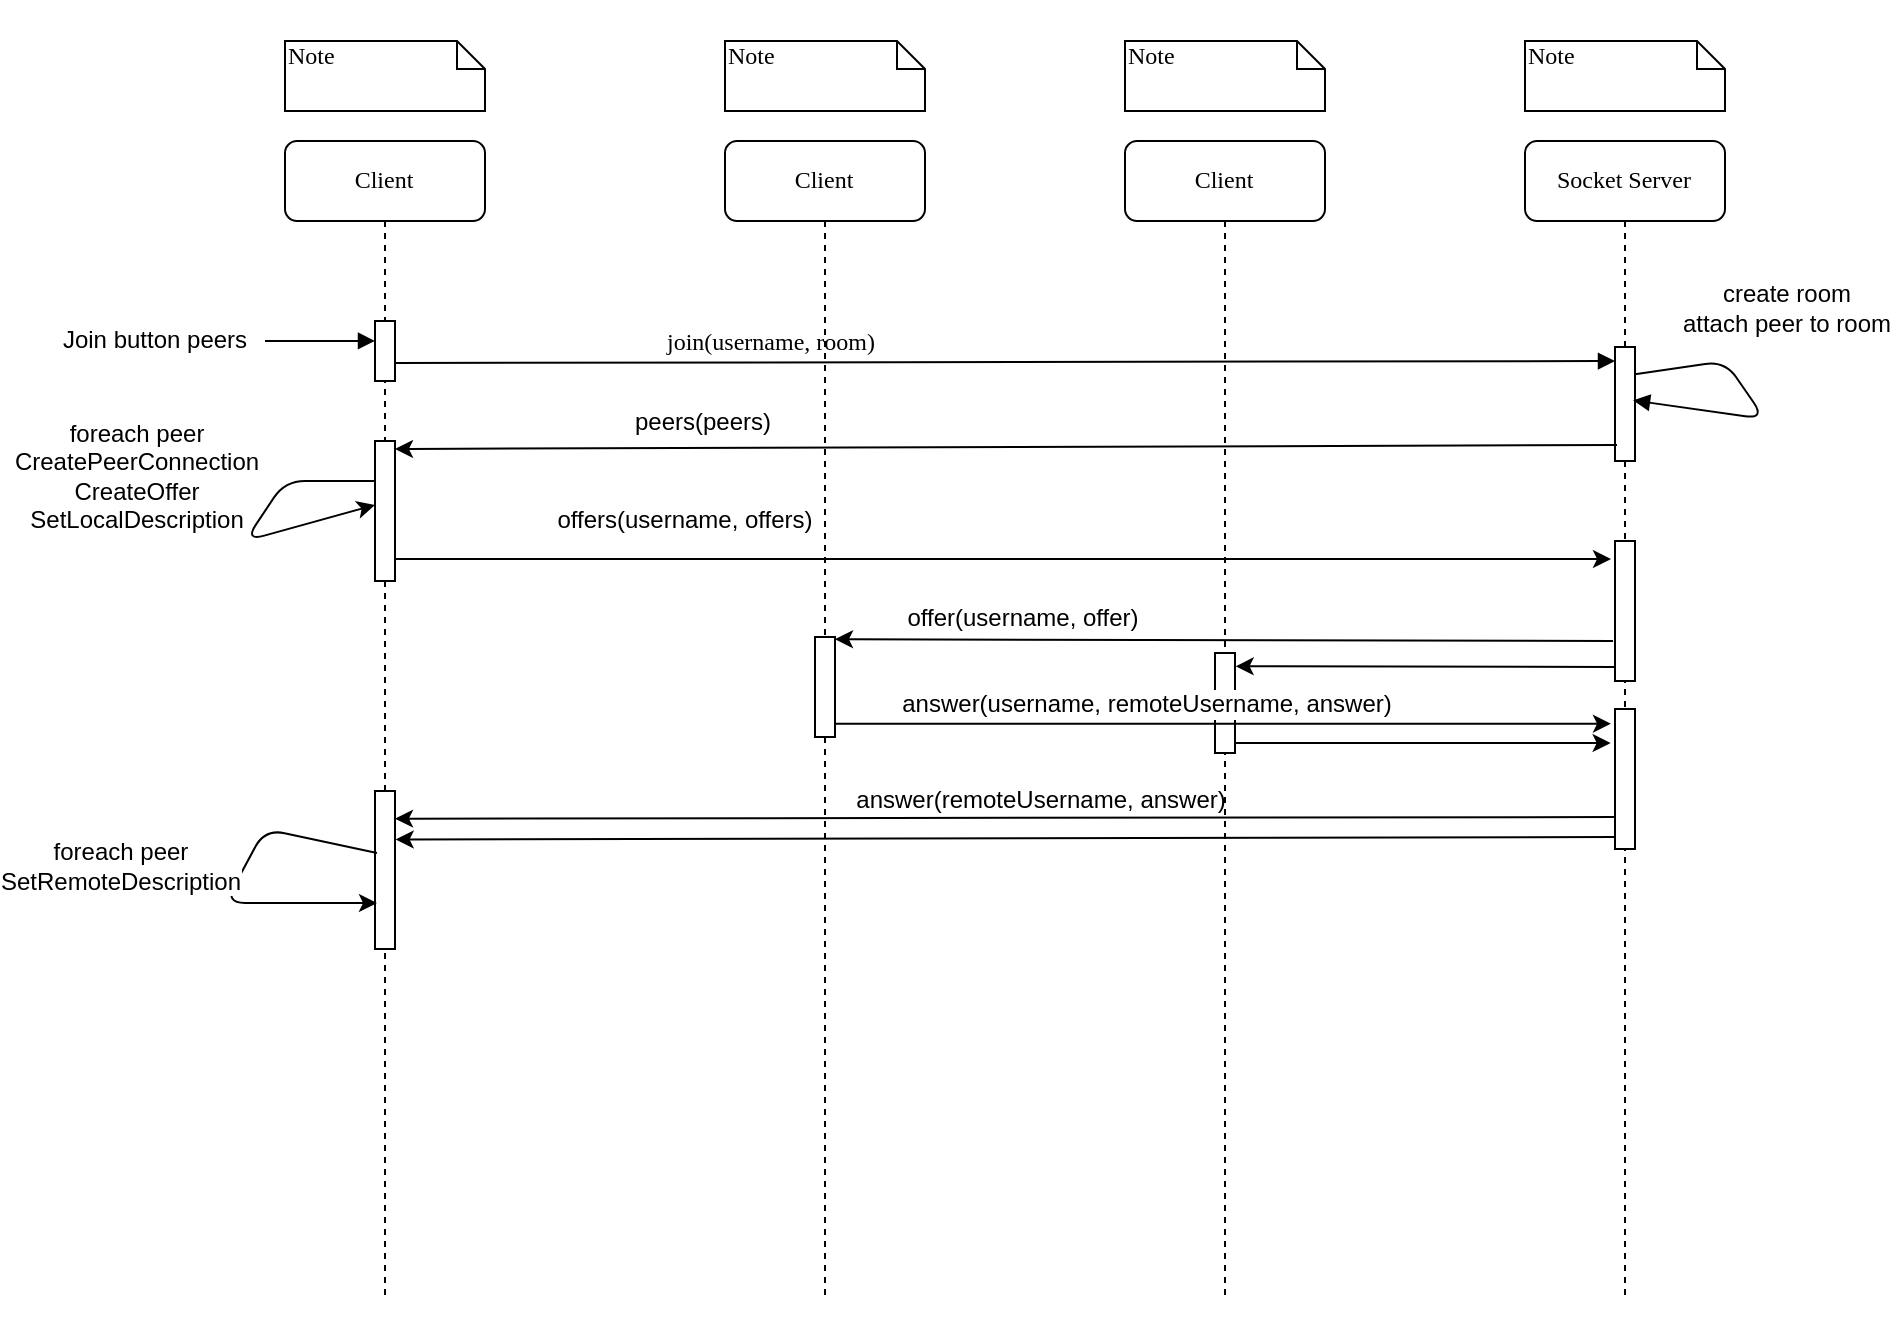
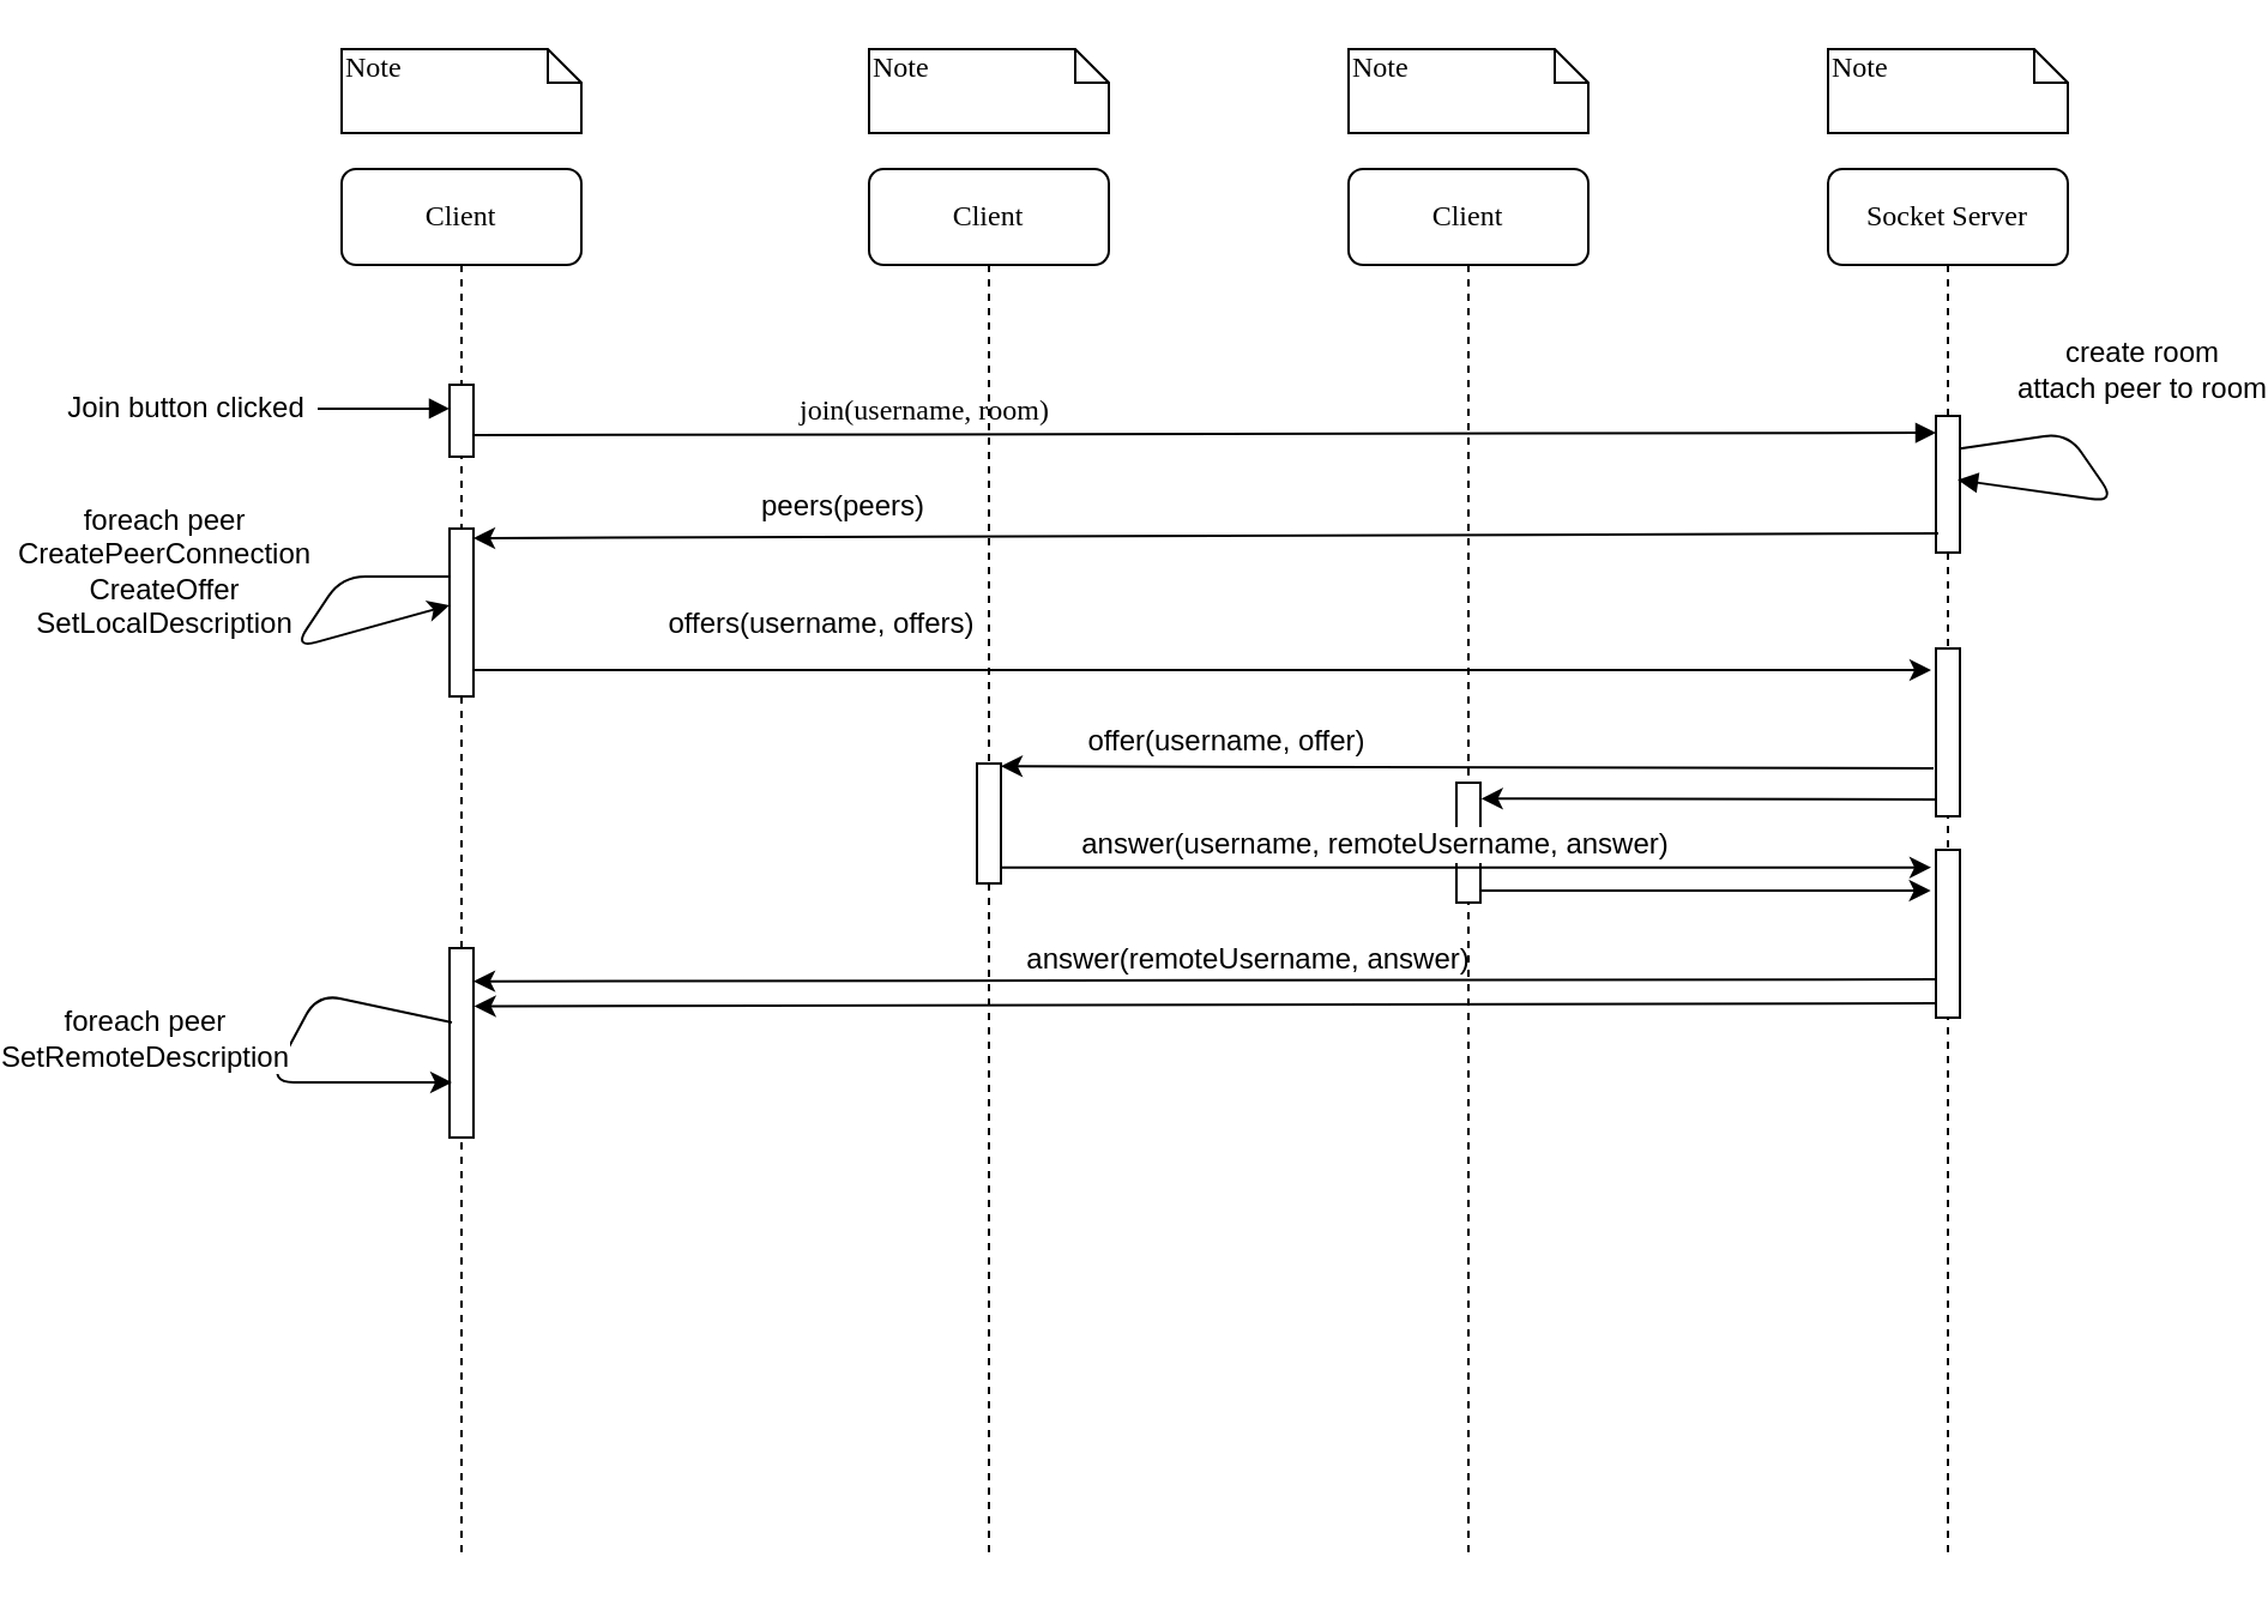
  <mxCell id="0" />
  <mxCell id="1" parent="0" />
  <mxCell id="2" value="Client" style="shape=umlLifeline;perimeter=lifelinePerimeter;whiteSpace=wrap;html=1;container=1;collapsible=0;recursiveResize=0;outlineConnect=0;rounded=1;shadow=0;comic=0;labelBackgroundColor=none;strokeWidth=1;fontFamily=Verdana;fontSize=12;align=center;" vertex="1" parent="1"><mxGeometry x="360" y="70" width="100" height="580" as="geometry" /></mxCell>
  <mxCell id="3" value="" style="html=1;points=[];perimeter=orthogonalPerimeter;rounded=0;shadow=0;comic=0;labelBackgroundColor=none;strokeWidth=1;fontFamily=Verdana;fontSize=12;align=center;" vertex="1" parent="2"><mxGeometry x="45" y="248" width="10" height="50" as="geometry" /></mxCell>
  <mxCell id="4" value="Socket Server" style="shape=umlLifeline;perimeter=lifelinePerimeter;whiteSpace=wrap;html=1;container=1;collapsible=0;recursiveResize=0;outlineConnect=0;rounded=1;shadow=0;comic=0;labelBackgroundColor=none;strokeWidth=1;fontFamily=Verdana;fontSize=12;align=center;" vertex="1" parent="1"><mxGeometry x="760" y="70" width="100" height="580" as="geometry" /></mxCell>
  <mxCell id="5" value="" style="html=1;points=[];perimeter=orthogonalPerimeter;rounded=0;shadow=0;comic=0;labelBackgroundColor=none;strokeWidth=1;fontFamily=Verdana;fontSize=12;align=center;" vertex="1" parent="4"><mxGeometry x="45" y="103" width="10" height="57" as="geometry" /></mxCell>
  <mxCell id="6" value="create room&lt;br style=&quot;font-size: 12px;&quot;&gt;attach peer to room" style="html=1;verticalAlign=bottom;endArrow=block;exitX=1;exitY=0.239;exitDx=0;exitDy=0;exitPerimeter=0;entryX=0.9;entryY=0.468;entryDx=0;entryDy=0;entryPerimeter=0;fontSize=12;rounded=1;" edge="1" parent="4" source="5" target="5"><mxGeometry x="-0.371" y="32" width="80" relative="1" as="geometry"><mxPoint x="56" y="119.013" as="sourcePoint" /><mxPoint x="54" y="138.979" as="targetPoint" /><Array as="points"><mxPoint x="100" y="110" /><mxPoint x="120" y="139" /></Array><mxPoint x="4" y="9" as="offset" /></mxGeometry></mxCell>
  <mxCell id="7" value="" style="html=1;points=[];perimeter=orthogonalPerimeter;rounded=0;shadow=0;comic=0;labelBackgroundColor=none;strokeWidth=1;fontFamily=Verdana;fontSize=12;align=center;" vertex="1" parent="4"><mxGeometry x="45" y="284" width="10" height="70" as="geometry" /></mxCell>
  <mxCell id="8" value="" style="html=1;points=[];perimeter=orthogonalPerimeter;rounded=0;shadow=0;comic=0;labelBackgroundColor=none;strokeWidth=1;fontFamily=Verdana;fontSize=12;align=center;" vertex="1" parent="4"><mxGeometry x="45" y="200" width="10" height="70" as="geometry" /></mxCell>
  <mxCell id="9" value="Client" style="shape=umlLifeline;perimeter=lifelinePerimeter;whiteSpace=wrap;html=1;container=1;collapsible=0;recursiveResize=0;outlineConnect=0;rounded=1;shadow=0;comic=0;labelBackgroundColor=none;strokeWidth=1;fontFamily=Verdana;fontSize=12;align=center;" vertex="1" parent="1"><mxGeometry x="140" y="70" width="100" height="580" as="geometry" /></mxCell>
  <mxCell id="10" value="" style="html=1;points=[];perimeter=orthogonalPerimeter;rounded=0;shadow=0;comic=0;labelBackgroundColor=none;strokeWidth=1;fontFamily=Verdana;fontSize=12;align=center;" vertex="1" parent="9"><mxGeometry x="45" y="325" width="10" height="79" as="geometry" /></mxCell>
  <mxCell id="11" style="edgeStyle=none;rounded=1;orthogonalLoop=1;jettySize=auto;html=1;entryX=0;entryY=0.158;entryDx=0;entryDy=0;entryPerimeter=0;fontSize=12;" edge="1" parent="9" source="10" target="10"><mxGeometry relative="1" as="geometry"><mxPoint x="-30" y="352.5" as="targetPoint" /></mxGeometry></mxCell>
  <mxCell id="12" value="foreach peer&lt;br&gt;SetRemoteDescription" style="edgeStyle=none;rounded=1;orthogonalLoop=1;jettySize=auto;html=1;exitX=0.1;exitY=0.392;exitDx=0;exitDy=0;exitPerimeter=0;fontSize=12;entryX=0.1;entryY=0.709;entryDx=0;entryDy=0;entryPerimeter=0;" edge="1" parent="9" source="10" target="10"><mxGeometry x="0.131" y="53" relative="1" as="geometry"><mxPoint x="49.5" y="358" as="targetPoint" /><mxPoint x="45" y="337.023" as="sourcePoint" /><Array as="points"><mxPoint x="-10" y="344" /><mxPoint x="-30" y="381" /></Array><mxPoint x="-52" y="35" as="offset" /></mxGeometry></mxCell>
  <mxCell id="13" value="" style="html=1;points=[];perimeter=orthogonalPerimeter;rounded=0;shadow=0;comic=0;labelBackgroundColor=none;strokeWidth=1;fontFamily=Verdana;fontSize=12;align=center;" vertex="1" parent="9"><mxGeometry x="45" y="150" width="10" height="70" as="geometry" /></mxCell>
  <mxCell id="14" style="edgeStyle=none;rounded=1;orthogonalLoop=1;jettySize=auto;html=1;entryX=0;entryY=0.457;entryDx=0;entryDy=0;entryPerimeter=0;fontSize=12;exitX=0;exitY=0.286;exitDx=0;exitDy=0;exitPerimeter=0;" edge="1" parent="9" source="13" target="13"><mxGeometry relative="1" as="geometry"><mxPoint x="-20" y="160" as="targetPoint" /><mxPoint x="50" y="170" as="sourcePoint" /><Array as="points"><mxPoint y="170" /><mxPoint x="-20" y="200" /></Array></mxGeometry></mxCell>
  <mxCell id="15" value="foreach peer&lt;br&gt;CreatePeerConnection&lt;br style=&quot;font-size: 12px&quot;&gt;CreateOffer&lt;br&gt;SetLocalDescription" style="edgeLabel;html=1;align=center;verticalAlign=middle;resizable=0;points=[];fontSize=12;labelBackgroundColor=none;" vertex="1" connectable="0" parent="14"><mxGeometry x="-0.373" y="11" relative="1" as="geometry"><mxPoint x="-82.25" y="-9.96" as="offset" /></mxGeometry></mxCell>
  <mxCell id="16" value="" style="html=1;points=[];perimeter=orthogonalPerimeter;fontSize=12;" vertex="1" parent="9"><mxGeometry x="45" y="90" width="10" height="30" as="geometry" /></mxCell>
  <mxCell id="17" value="join(username, room)" style="html=1;verticalAlign=bottom;endArrow=block;labelBackgroundColor=none;fontFamily=Verdana;fontSize=12;elbow=vertical;entryX=0;entryY=0.123;entryDx=0;entryDy=0;entryPerimeter=0;exitX=1;exitY=0.7;exitDx=0;exitDy=0;exitPerimeter=0;" edge="1" parent="1" source="16" target="5"><mxGeometry x="0.111" y="-152" relative="1" as="geometry"><mxPoint x="195" y="179" as="sourcePoint" /><mxPoint x="-151" y="-152" as="offset" /></mxGeometry></mxCell>
  <mxCell id="18" value="Note" style="shape=note;whiteSpace=wrap;html=1;size=14;verticalAlign=top;align=left;spacingTop=-6;rounded=0;shadow=0;comic=0;labelBackgroundColor=none;strokeWidth=1;fontFamily=Verdana;fontSize=12;" vertex="1" parent="1"><mxGeometry x="140" y="20" width="100" height="35" as="geometry" /></mxCell>
  <mxCell id="19" value="Note" style="shape=note;whiteSpace=wrap;html=1;size=14;verticalAlign=top;align=left;spacingTop=-6;rounded=0;shadow=0;comic=0;labelBackgroundColor=none;strokeWidth=1;fontFamily=Verdana;fontSize=12;" vertex="1" parent="1"><mxGeometry x="360" y="20" width="100" height="35" as="geometry" /></mxCell>
  <mxCell id="20" value="Note" style="shape=note;whiteSpace=wrap;html=1;size=14;verticalAlign=top;align=left;spacingTop=-6;rounded=0;shadow=0;comic=0;labelBackgroundColor=none;strokeWidth=1;fontFamily=Verdana;fontSize=12;" vertex="1" parent="1"><mxGeometry x="760" y="20" width="100" height="35" as="geometry" /></mxCell>
  <mxCell id="21" style="edgeStyle=orthogonalEdgeStyle;curved=1;rounded=0;orthogonalLoop=1;jettySize=auto;html=1;entryX=1;entryY=0.022;entryDx=0;entryDy=0;entryPerimeter=0;fontSize=12;comic=0;exitX=-0.1;exitY=0.714;exitDx=0;exitDy=0;exitPerimeter=0;" edge="1" parent="1" source="8" target="3"><mxGeometry relative="1" as="geometry"><mxPoint x="804.5" y="319.327" as="sourcePoint" /></mxGeometry></mxCell>
  <mxCell id="22" value="offer(username, offer)" style="edgeLabel;html=1;align=center;verticalAlign=middle;resizable=0;points=[];fontSize=12;" vertex="1" connectable="0" parent="21"><mxGeometry x="-0.026" y="-4" relative="1" as="geometry"><mxPoint x="-105.09" y="-7.35" as="offset" /></mxGeometry></mxCell>
  <mxCell id="23" style="edgeStyle=none;rounded=0;orthogonalLoop=1;jettySize=auto;html=1;entryX=1;entryY=0.175;entryDx=0;entryDy=0;entryPerimeter=0;exitX=0;exitY=0.772;exitDx=0;exitDy=0;exitPerimeter=0;fontSize=12;" edge="1" parent="1" source="7" target="10"><mxGeometry relative="1" as="geometry"><mxPoint x="645" y="403.022" as="sourcePoint" /><mxPoint x="195" y="403.022" as="targetPoint" /></mxGeometry></mxCell>
  <mxCell id="24" value="answer(remoteUsername, answer)" style="edgeLabel;html=1;align=center;verticalAlign=middle;resizable=0;points=[];fontSize=12;" vertex="1" connectable="0" parent="23"><mxGeometry x="-0.067" y="-3" relative="1" as="geometry"><mxPoint x="-2" y="-6" as="offset" /></mxGeometry></mxCell>
  <mxCell id="25" value="Client" style="shape=umlLifeline;perimeter=lifelinePerimeter;whiteSpace=wrap;html=1;container=1;collapsible=0;recursiveResize=0;outlineConnect=0;rounded=1;shadow=0;comic=0;labelBackgroundColor=none;strokeWidth=1;fontFamily=Verdana;fontSize=12;align=center;" vertex="1" parent="1"><mxGeometry x="560" y="70" width="100" height="580" as="geometry" /></mxCell>
  <mxCell id="26" value="" style="html=1;points=[];perimeter=orthogonalPerimeter;rounded=0;shadow=0;comic=0;labelBackgroundColor=none;strokeWidth=1;fontFamily=Verdana;fontSize=12;align=center;" vertex="1" parent="25"><mxGeometry x="45" y="256" width="10" height="50" as="geometry" /></mxCell>
  <mxCell id="27" value="Note" style="shape=note;whiteSpace=wrap;html=1;size=14;verticalAlign=top;align=left;spacingTop=-6;rounded=0;shadow=0;comic=0;labelBackgroundColor=none;strokeWidth=1;fontFamily=Verdana;fontSize=12;" vertex="1" parent="1"><mxGeometry x="560" y="20" width="100" height="35" as="geometry" /></mxCell>
  <mxCell id="28" style="edgeStyle=none;rounded=1;comic=0;orthogonalLoop=1;jettySize=auto;html=1;entryX=1.033;entryY=0.133;entryDx=0;entryDy=0;entryPerimeter=0;fontSize=12;exitX=0;exitY=0.9;exitDx=0;exitDy=0;exitPerimeter=0;" edge="1" parent="1" source="8" target="26"><mxGeometry relative="1" as="geometry"><mxPoint x="805" y="332.65" as="sourcePoint" /></mxGeometry></mxCell>
  <mxCell id="29" style="edgeStyle=none;rounded=1;comic=0;orthogonalLoop=1;jettySize=auto;html=1;entryX=-0.217;entryY=0.243;entryDx=0;entryDy=0;entryPerimeter=0;fontSize=12;" edge="1" parent="1" source="26" target="7"><mxGeometry relative="1" as="geometry" /></mxCell>
  <mxCell id="30" style="edgeStyle=none;rounded=1;comic=0;orthogonalLoop=1;jettySize=auto;html=1;entryX=1.033;entryY=0.383;entryDx=0;entryDy=0;entryPerimeter=0;fontSize=12;" edge="1" parent="1"><mxGeometry relative="1" as="geometry"><mxPoint x="805" y="418" as="sourcePoint" /><mxPoint x="195.33" y="419.257" as="targetPoint" /></mxGeometry></mxCell>
  <mxCell id="31" style="edgeStyle=none;rounded=1;comic=0;orthogonalLoop=1;jettySize=auto;html=1;entryX=1;entryY=0.057;entryDx=0;entryDy=0;entryPerimeter=0;fontSize=12;exitX=0.1;exitY=0.86;exitDx=0;exitDy=0;exitPerimeter=0;" edge="1" parent="1" source="5" target="13"><mxGeometry relative="1" as="geometry"><mxPoint x="805" y="227.488" as="sourcePoint" /><mxPoint x="197" y="227.488" as="targetPoint" /></mxGeometry></mxCell>
  <mxCell id="32" value="peers(peers)" style="edgeLabel;html=1;align=center;verticalAlign=middle;resizable=0;points=[];fontSize=12;" vertex="1" connectable="0" parent="31"><mxGeometry x="0.447" y="-4" relative="1" as="geometry"><mxPoint x="-15" y="-8.54" as="offset" /></mxGeometry></mxCell>
  <mxCell id="33" value="" style="edgeStyle=none;rounded=1;comic=0;orthogonalLoop=1;jettySize=auto;html=1;fontSize=12;entryX=-0.2;entryY=0.129;entryDx=0;entryDy=0;entryPerimeter=0;exitX=1;exitY=0.843;exitDx=0;exitDy=0;exitPerimeter=0;" edge="1" parent="1" source="13" target="8"><mxGeometry relative="1" as="geometry"><mxPoint x="195" y="273" as="sourcePoint" /><mxPoint x="805" y="273" as="targetPoint" /></mxGeometry></mxCell>
  <mxCell id="34" value="offers(username, offers)" style="edgeLabel;html=1;align=center;verticalAlign=middle;resizable=0;points=[];fontSize=12;" vertex="1" connectable="0" parent="33"><mxGeometry x="-0.601" y="2" relative="1" as="geometry"><mxPoint x="23" y="-17.77" as="offset" /></mxGeometry></mxCell>
  <mxCell id="35" style="rounded=0;orthogonalLoop=1;jettySize=auto;html=1;entryX=-0.2;entryY=0.105;entryDx=0;entryDy=0;entryPerimeter=0;fontSize=12;" edge="1" parent="1" source="3" target="7"><mxGeometry relative="1" as="geometry" /></mxCell>
  <mxCell id="36" value="answer(username, remoteUsername, answer)" style="edgeLabel;html=1;align=center;verticalAlign=middle;resizable=0;points=[];fontSize=12;" vertex="1" connectable="0" parent="35"><mxGeometry x="-0.044" y="2" relative="1" as="geometry"><mxPoint x="-30" y="-7.99" as="offset" /></mxGeometry></mxCell>
  <mxCell id="37" value="" style="endArrow=block;endFill=1;endSize=6;html=1;fontSize=12;entryX=0;entryY=0.333;entryDx=0;entryDy=0;entryPerimeter=0;" edge="1" parent="1" target="16"><mxGeometry width="100" relative="1" as="geometry"><mxPoint x="130" y="170" as="sourcePoint" /><mxPoint x="150" y="170" as="targetPoint" /></mxGeometry></mxCell>
- <mxCell id="38" value="Join button peers" style="text;html=1;align=center;verticalAlign=middle;resizable=0;points=[];autosize=1;fontSize=12;" vertex="1" parent="1"><mxGeometry x="20" y="160" width="110" height="20" as="geometry" /></mxCell>
+ <mxCell id="38" value="Join button clicked" style="text;html=1;align=center;verticalAlign=middle;resizable=0;points=[];autosize=1;fontSize=12;" vertex="1" parent="1"><mxGeometry x="20" y="160" width="110" height="20" as="geometry" /></mxCell>
